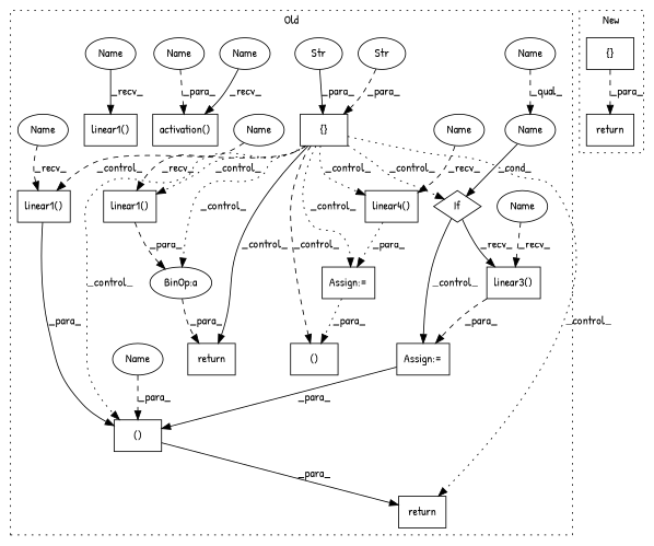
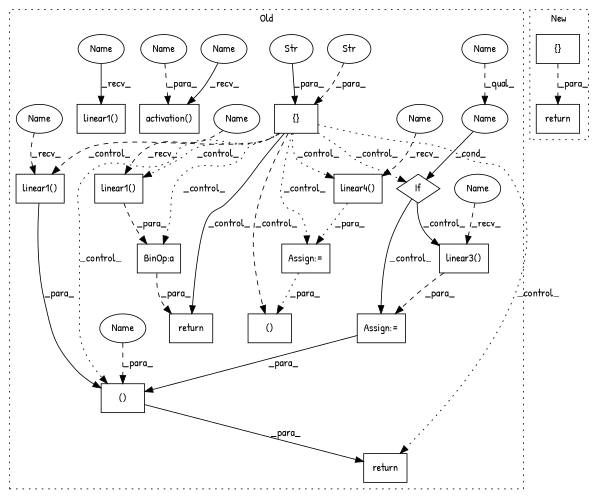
  digraph {
    fontname="Patrick Hand"
    node [a=87 fontname="Patrick Hand" l=4 s=19259 shape=box]
    edge [fontname="Patrick Hand" style=dashed]
    n1 [a=75 l="16,1" label="activation()" s="19326,19351"]
    n2 [a=96 l=3 label=If s=19256 shape=diamond]
    n3 [a=54 l=26 label="()" s=19551]
    n4 [a=75 l="13,1" label="linear1()" s="19129,19143"]
    n5 [a=59 l="1,0" label="{}" s="19036,19080"]
    n6 [a=54 l=15 label="()" s=20013]
-   n7 [a=82 l=3 label="BinOp:a" s=19799 shape=ellipse]
+   n7 [a=82 l=3 label="BinOp:a" s=19799]
    n8 [a=75 l="13,1" label="linear1()" s="19682,19696"]
    n9 [a=66 l=11 label=Str s=19037 shape=ellipse]
    n10 [a=66 l=15 label=Str s=19050 shape=ellipse]
    n11 [a=75 l="13,1" label="linear3()" s="19313,19352"]
    n12 [l=20 label=Name shape=ellipse]
    n13 [a=75 l="13,1" label="linear4()" s="19964,19978"]
    n14 [a=68 l=3 label="Assign:=" s=19961]
    n15 [a=68 l=3 label="Assign:=" s=19310]
    n16 [a=93 l=7 label=return s=19788]
    n17 [a=75 l="13,1" label="linear1()" s="18935,18949"]
    n18 [a=93 l=7 label=return s=19535]
    n19 [l=9 label=Name s=19342 shape=ellipse]
    n20 [l=9 label=Name s=19553 shape=ellipse]
    n21 [label=Name s=19682 shape=ellipse]
    n22 [label=Name s=19313 shape=ellipse]
    n23 [label=Name s=19129 shape=ellipse]
    n24 [label=Name s=19964 shape=ellipse]
    n25 [label=Name s=19326 shape=ellipse]
    n26 [label=Name s=18935 shape=ellipse]
    n27 [label=Name shape=ellipse]
    n28 [a=95 l="1,1" label="{}" s="16192,16275"]
    n29 [a=93 l=7 label=return s=16185]
    subgraph cluster_1 {
      label=Old
      style=dotted
      n1
      n2
      n3
      n4
      n5
      n6
      n7
      n8
      n9
      n10
      n11
      n12
      n13
      n14
      n15
      n16
      n17
      n18
      n19
      n20
      n21
      n22
      n23
      n24
      n25
      n26
      n27
    }
    subgraph cluster_2 {
      label=New
      style=dotted
      n28
      n29
    }
-   n2 -> n11 [label=_recv_ style=solid]
+   n2 -> n11 [label=_control_ style=solid]
    n2 -> n15 [label=_control_ style=solid]
    n3 -> n18 [label=_para_ style=solid]
    n4 -> n3 [label=_para_ style=solid]
    n5 -> n2 [label=_control_ style=dotted]
    n5 -> n3 [label=_control_ style=dotted]
    n5 -> n4 [label=_control_]
    n5 -> n6 [label=_control_]
    n5 -> n7 [label=_control_ style=dotted]
    n5 -> n8 [label=_control_ style=dotted]
    n5 -> n13 [label=_control_ style=dotted]
    n5 -> n14 [label=_control_ style=dotted]
    n5 -> n16 [label=_control_ style=solid]
    n5 -> n18 [label=_control_ style=dotted]
    n7 -> n16 [label=_para_]
    n8 -> n7 [label=_para_]
    n9 -> n5 [label=_para_ style=solid]
    n10 -> n5 [label=_para_]
    n11 -> n15 [label=_para_]
    n12 -> n2 [label=_cond_ style=solid]
    n13 -> n14 [label=_para_ style=dotted]
    n14 -> n6 [label=_para_ style=dotted]
    n15 -> n3 [label=_para_ style=solid]
    n19 -> n1 [label=_para_]
    n20 -> n3 [label=_para_]
    n21 -> n8 [label=_recv_]
    n22 -> n11 [label=_recv_]
    n23 -> n4 [label=_recv_]
    n24 -> n13 [label=_recv_]
    n25 -> n1 [label=_recv_ style=solid]
    n26 -> n17 [label=_recv_ style=solid]
    n27 -> n12 [label=_qual_]
    n28 -> n29 [label=_para_]
  }
